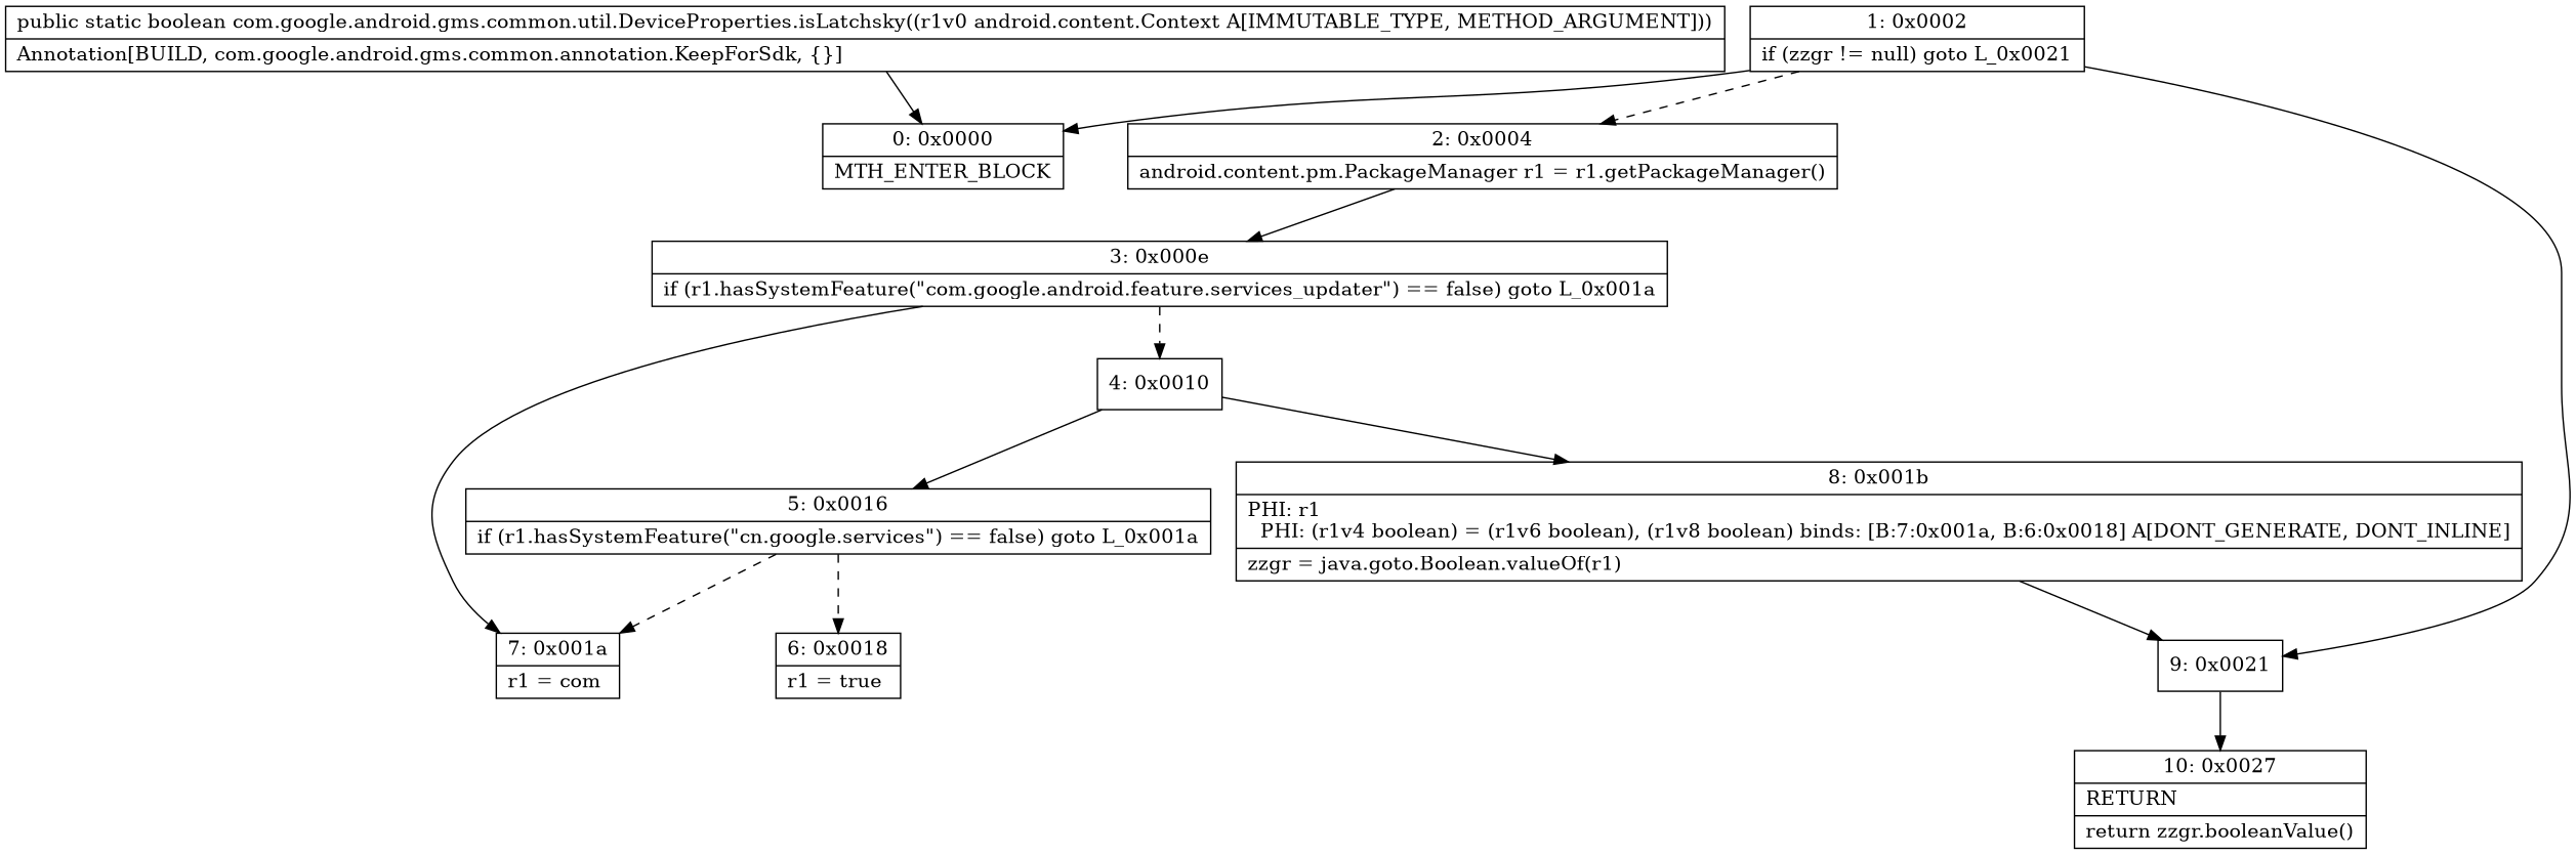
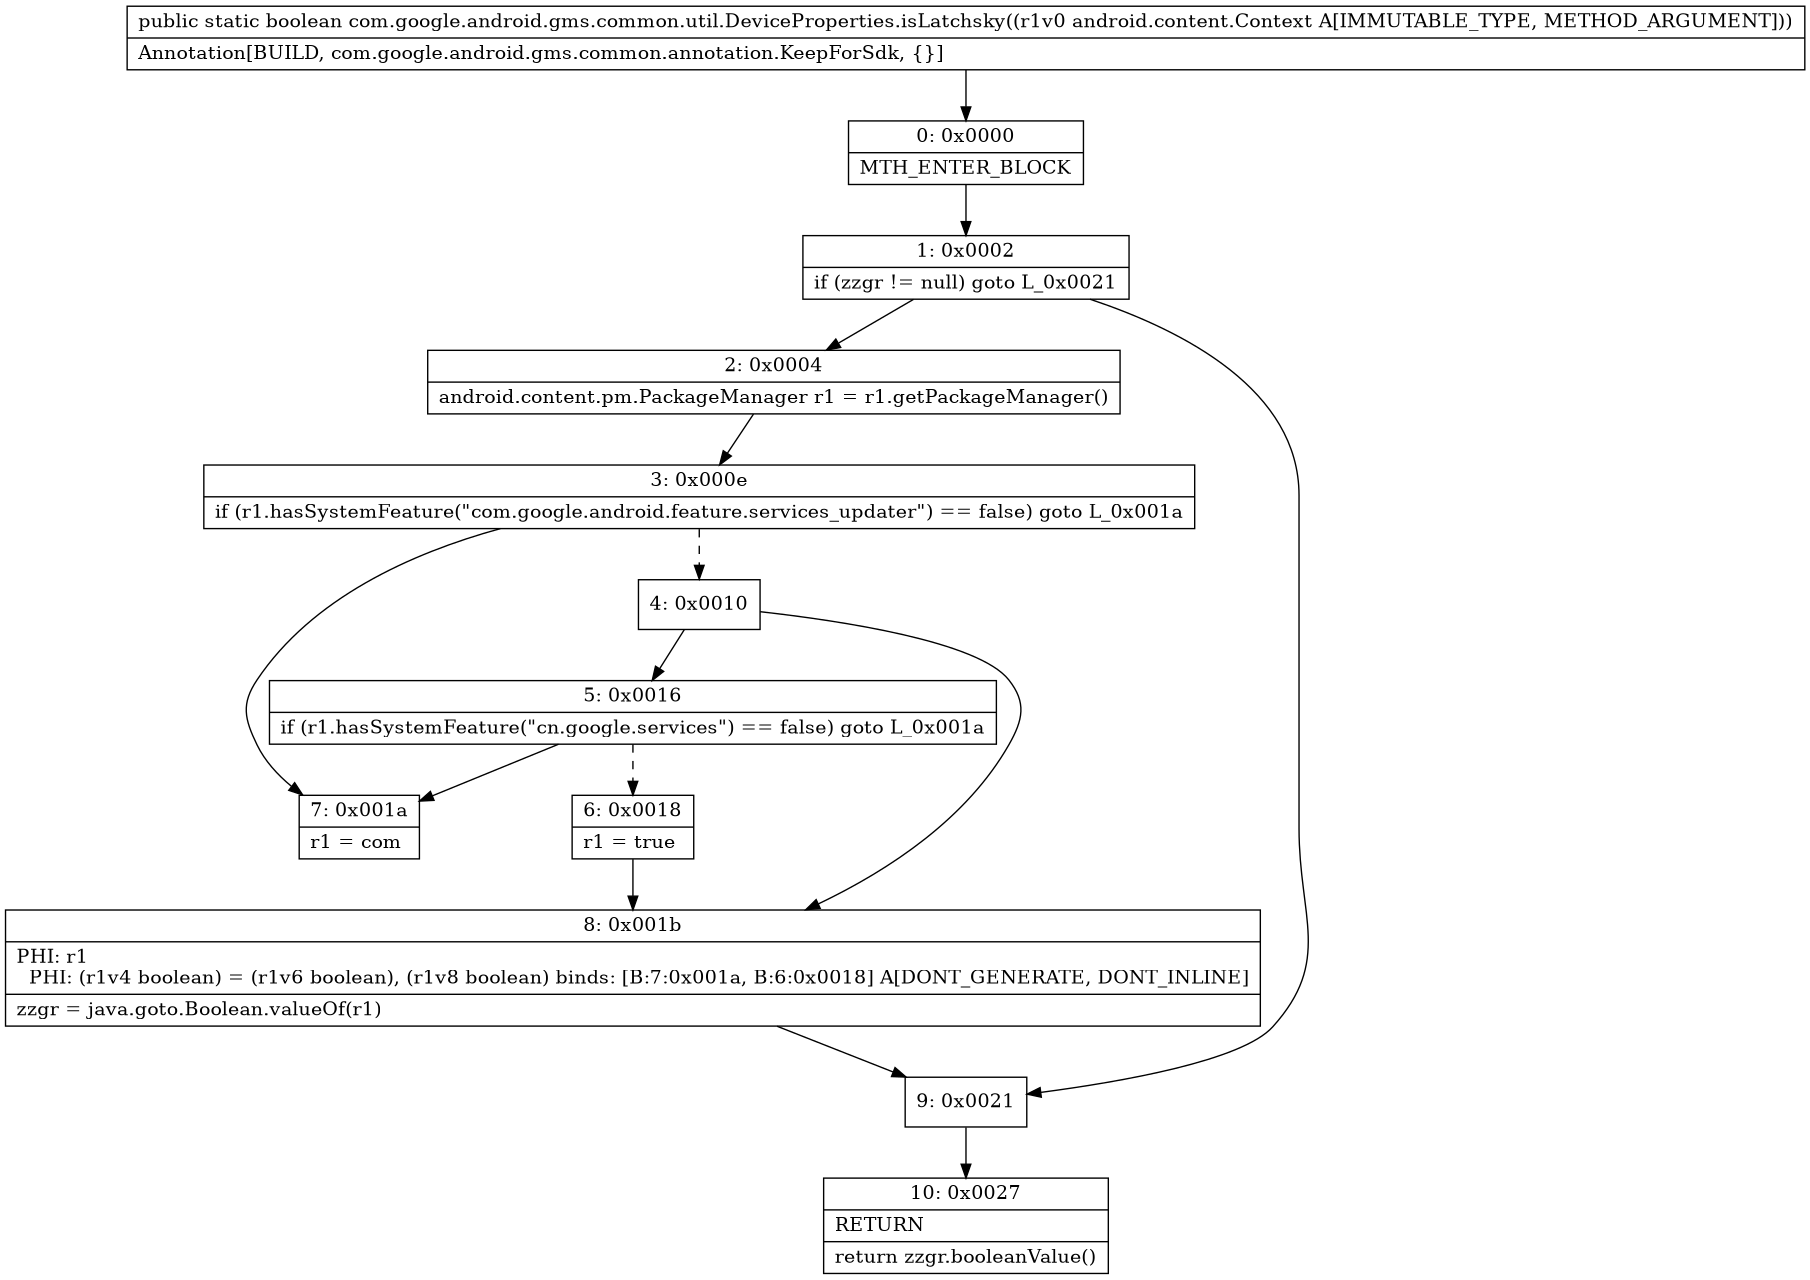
  digraph {
    fontname="DejaVu Serif"
    node [fontname="DejaVu Serif" shape=record]
    edge [fontname="DejaVu Serif"]
    n1 [label="{0\:\ 0x0000|MTH_ENTER_BLOCK\l}"]
    n2 [label="{1\:\ 0x0002|if (zzgr != null) goto L_0x0021\l}"]
    n3 [label="{2\:\ 0x0004|android.content.pm.PackageManager r1 = r1.getPackageManager()\l}"]
    n4 [label="{9\:\ 0x0021}"]
    n5 [label="{3\:\ 0x000e|if (r1.hasSystemFeature(\"com.google.android.feature.services_updater\") == false) goto L_0x001a\l}"]
    n6 [label="{10\:\ 0x0027|RETURN\l|return zzgr.booleanValue()\l}"]
    n7 [label="{4\:\ 0x0010}"]
    n8 [label="{7\:\ 0x001a|r1 = com\l}"]
    n9 [label="{5\:\ 0x0016|if (r1.hasSystemFeature(\"cn.google.services\") == false) goto L_0x001a\l}"]
    n10 [label="{8\:\ 0x001b|PHI: r1 \l  PHI: (r1v4 boolean) = (r1v6 boolean), (r1v8 boolean) binds: [B:7:0x001a, B:6:0x0018] A[DONT_GENERATE, DONT_INLINE]\l|zzgr = java.goto.Boolean.valueOf(r1)\l}"]
    n11 [label="{6\:\ 0x0018|r1 = true\l}"]
    n12 [label="{public static boolean com.google.android.gms.common.util.DeviceProperties.isLatchsky((r1v0 android.content.Context A[IMMUTABLE_TYPE, METHOD_ARGUMENT]))  | Annotation[BUILD, com.google.android.gms.common.annotation.KeepForSdk, \{\}]\l}"]
-   n2 -> n1
-   n2 -> n3 [style=dashed]
+   n1 -> n2
+   n2 -> n3 [style=solid]
    n2 -> n4
    n3 -> n5
    n4 -> n6
    n5 -> n7 [style=dashed]
    n5 -> n8
    n7 -> n9
    n7 -> n10
-   n9 -> n8 [style=dashed]
+   n9 -> n8
    n9 -> n11 [style=dashed]
    n10 -> n4
+   n11 -> n10
    n12 -> n1
  }
